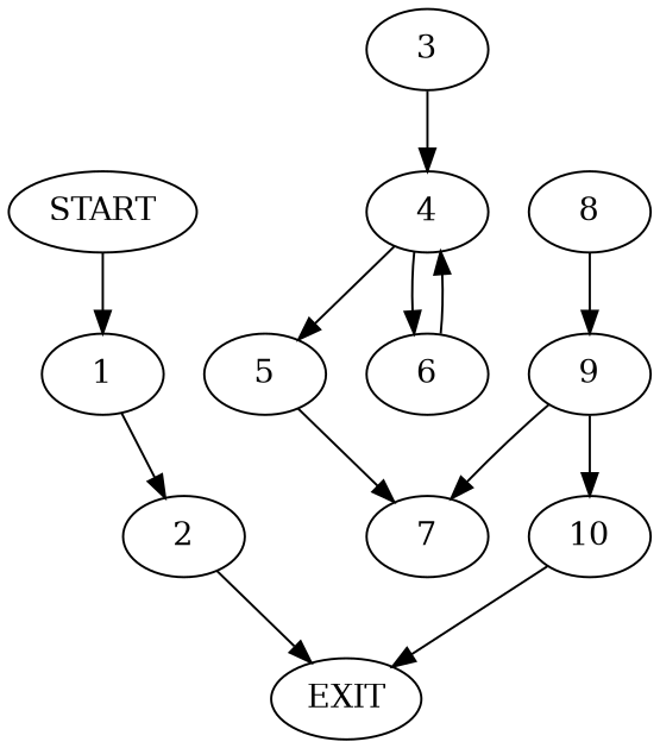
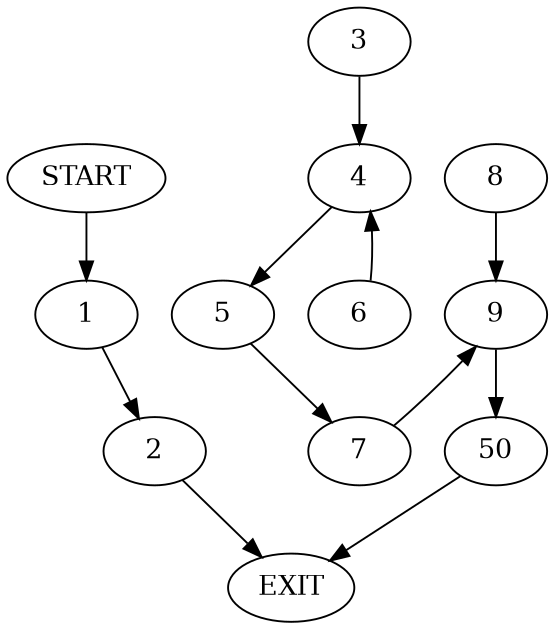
  digraph {
    n1 [label=START]
    1
    2
    n4 [label=EXIT]
    3
    4
    5
    6
    7
    9
    8
-   10
+   10 [label=50]
    n1 -> 1
    1 -> 2
    2 -> n4
    3 -> 4
    4 -> 5
-   4 -> 6
    5 -> 7
    6 -> 4
-   9 -> 7
+   7 -> 9
    9 -> 10
    8 -> 9
    10 -> n4
  }
